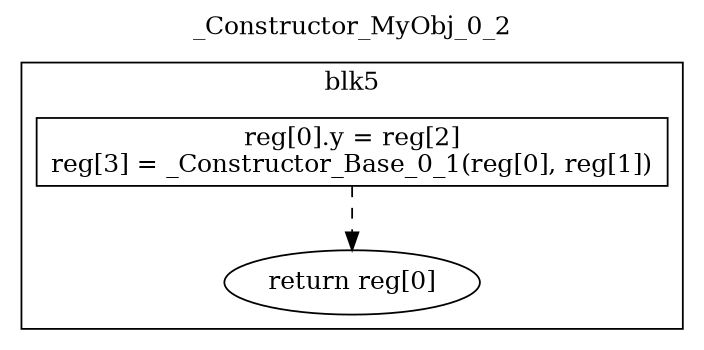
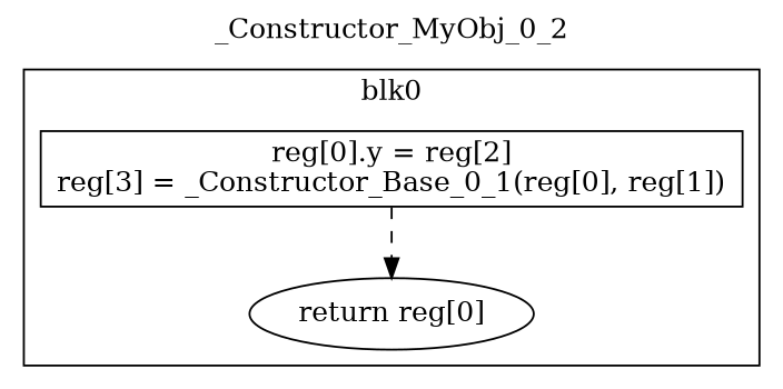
  digraph {
    label=_Constructor_MyObj_0_2
    labelloc=t
    rankdir=TB
    n1 [label="reg[0].y = reg[2]\nreg[3] = _Constructor_Base_0_1(reg[0], reg[1])\n" shape=box]
    n2 [label="return reg[0]"]
    subgraph cluster_1 {
-     label=blk5
+     label=blk0
      n1
      n2
    }
    n1 -> n2 [style=dashed]
  }
